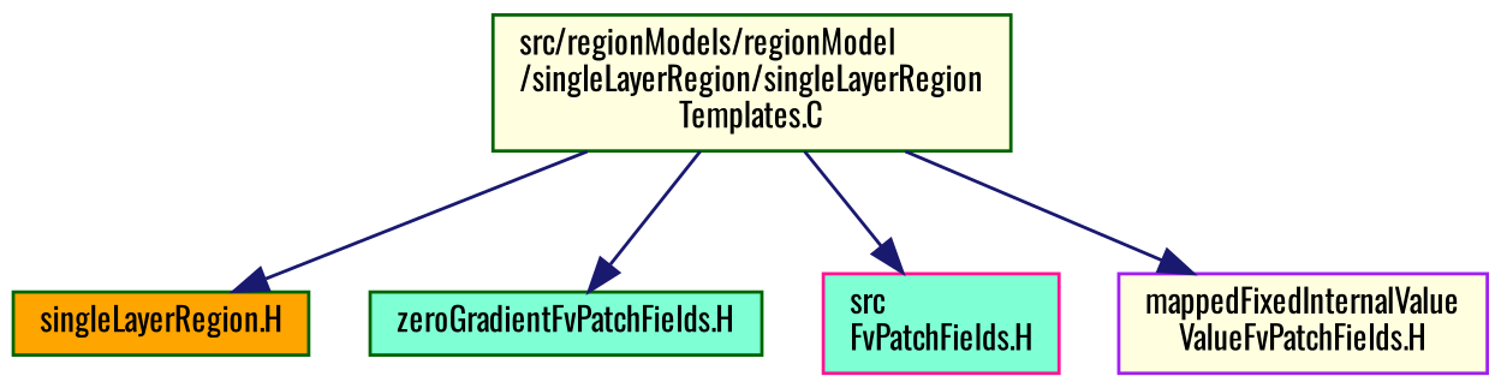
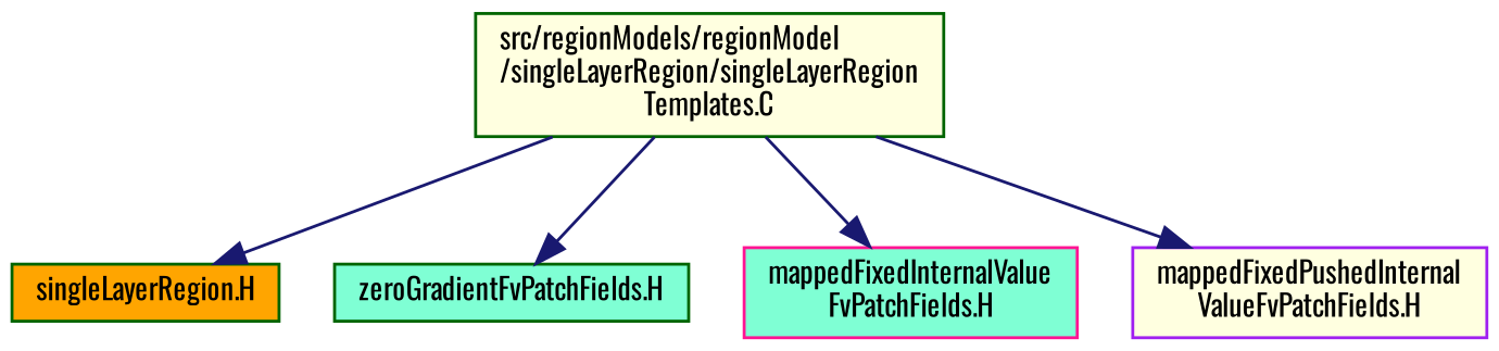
  digraph {
    fontname=Oswald
    node [color=darkgreen fillcolor=lightyellow fontname=Oswald fontsize=10 shape=record style=filled]
    edge [color=midnightblue fontname=Oswald fontsize=10 labelfontname=Helvetica labelfontsize=10 style=solid]
    n1 [fontcolor=black height=0.2 label="src/regionModels/regionModel\l/singleLayerRegion/singleLayerRegion\lTemplates.C" width=0.4]
    n2 [fillcolor=orange height=0.2 label="singleLayerRegion.H" width=0.4]
    n3 [fillcolor=aquamarine height=0.2 label="zeroGradientFvPatchFields.H" width=0.4]
-   n4 [color=deeppink fillcolor=aquamarine height=0.2 label="src\lFvPatchFields.H" width=0.4]
-   n5 [color=purple height=0.2 label="mappedFixedInternalValue\lValueFvPatchFields.H" width=0.4]
+   n4 [color=deeppink fillcolor=aquamarine height=0.2 label="mappedFixedInternalValue\lFvPatchFields.H" width=0.4]
+   n5 [color=purple height=0.2 label="mappedFixedPushedInternal\lValueFvPatchFields.H" width=0.4]
    n1 -> n2
    n1 -> n3
    n1 -> n4
    n1 -> n5
  }
